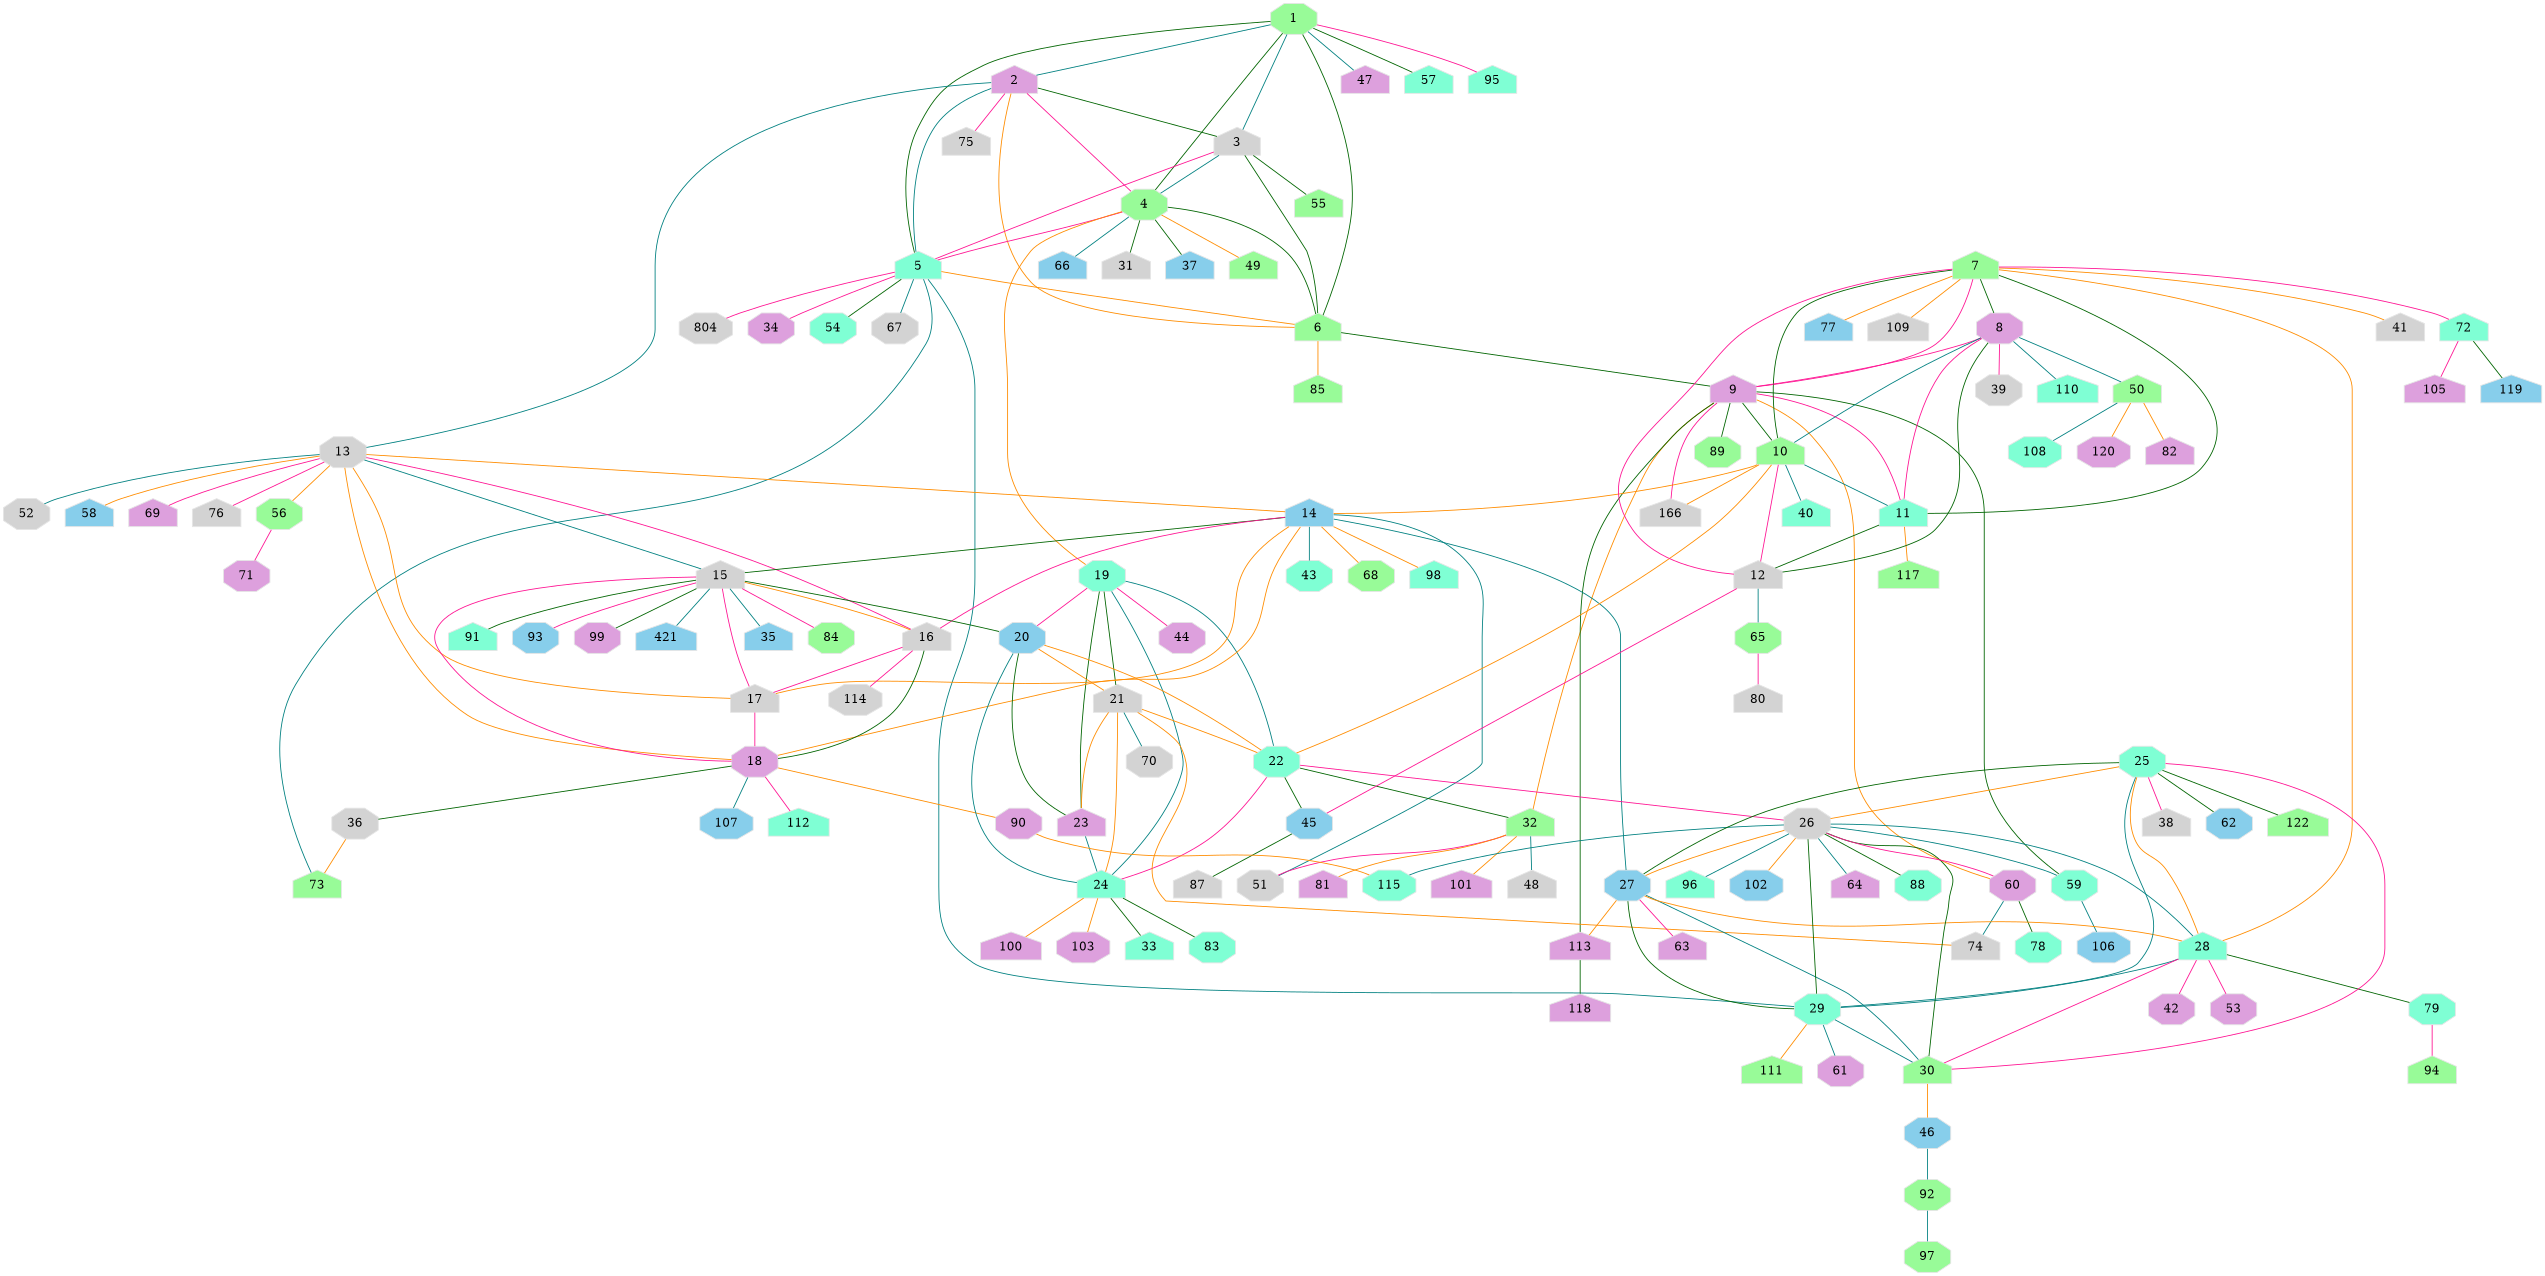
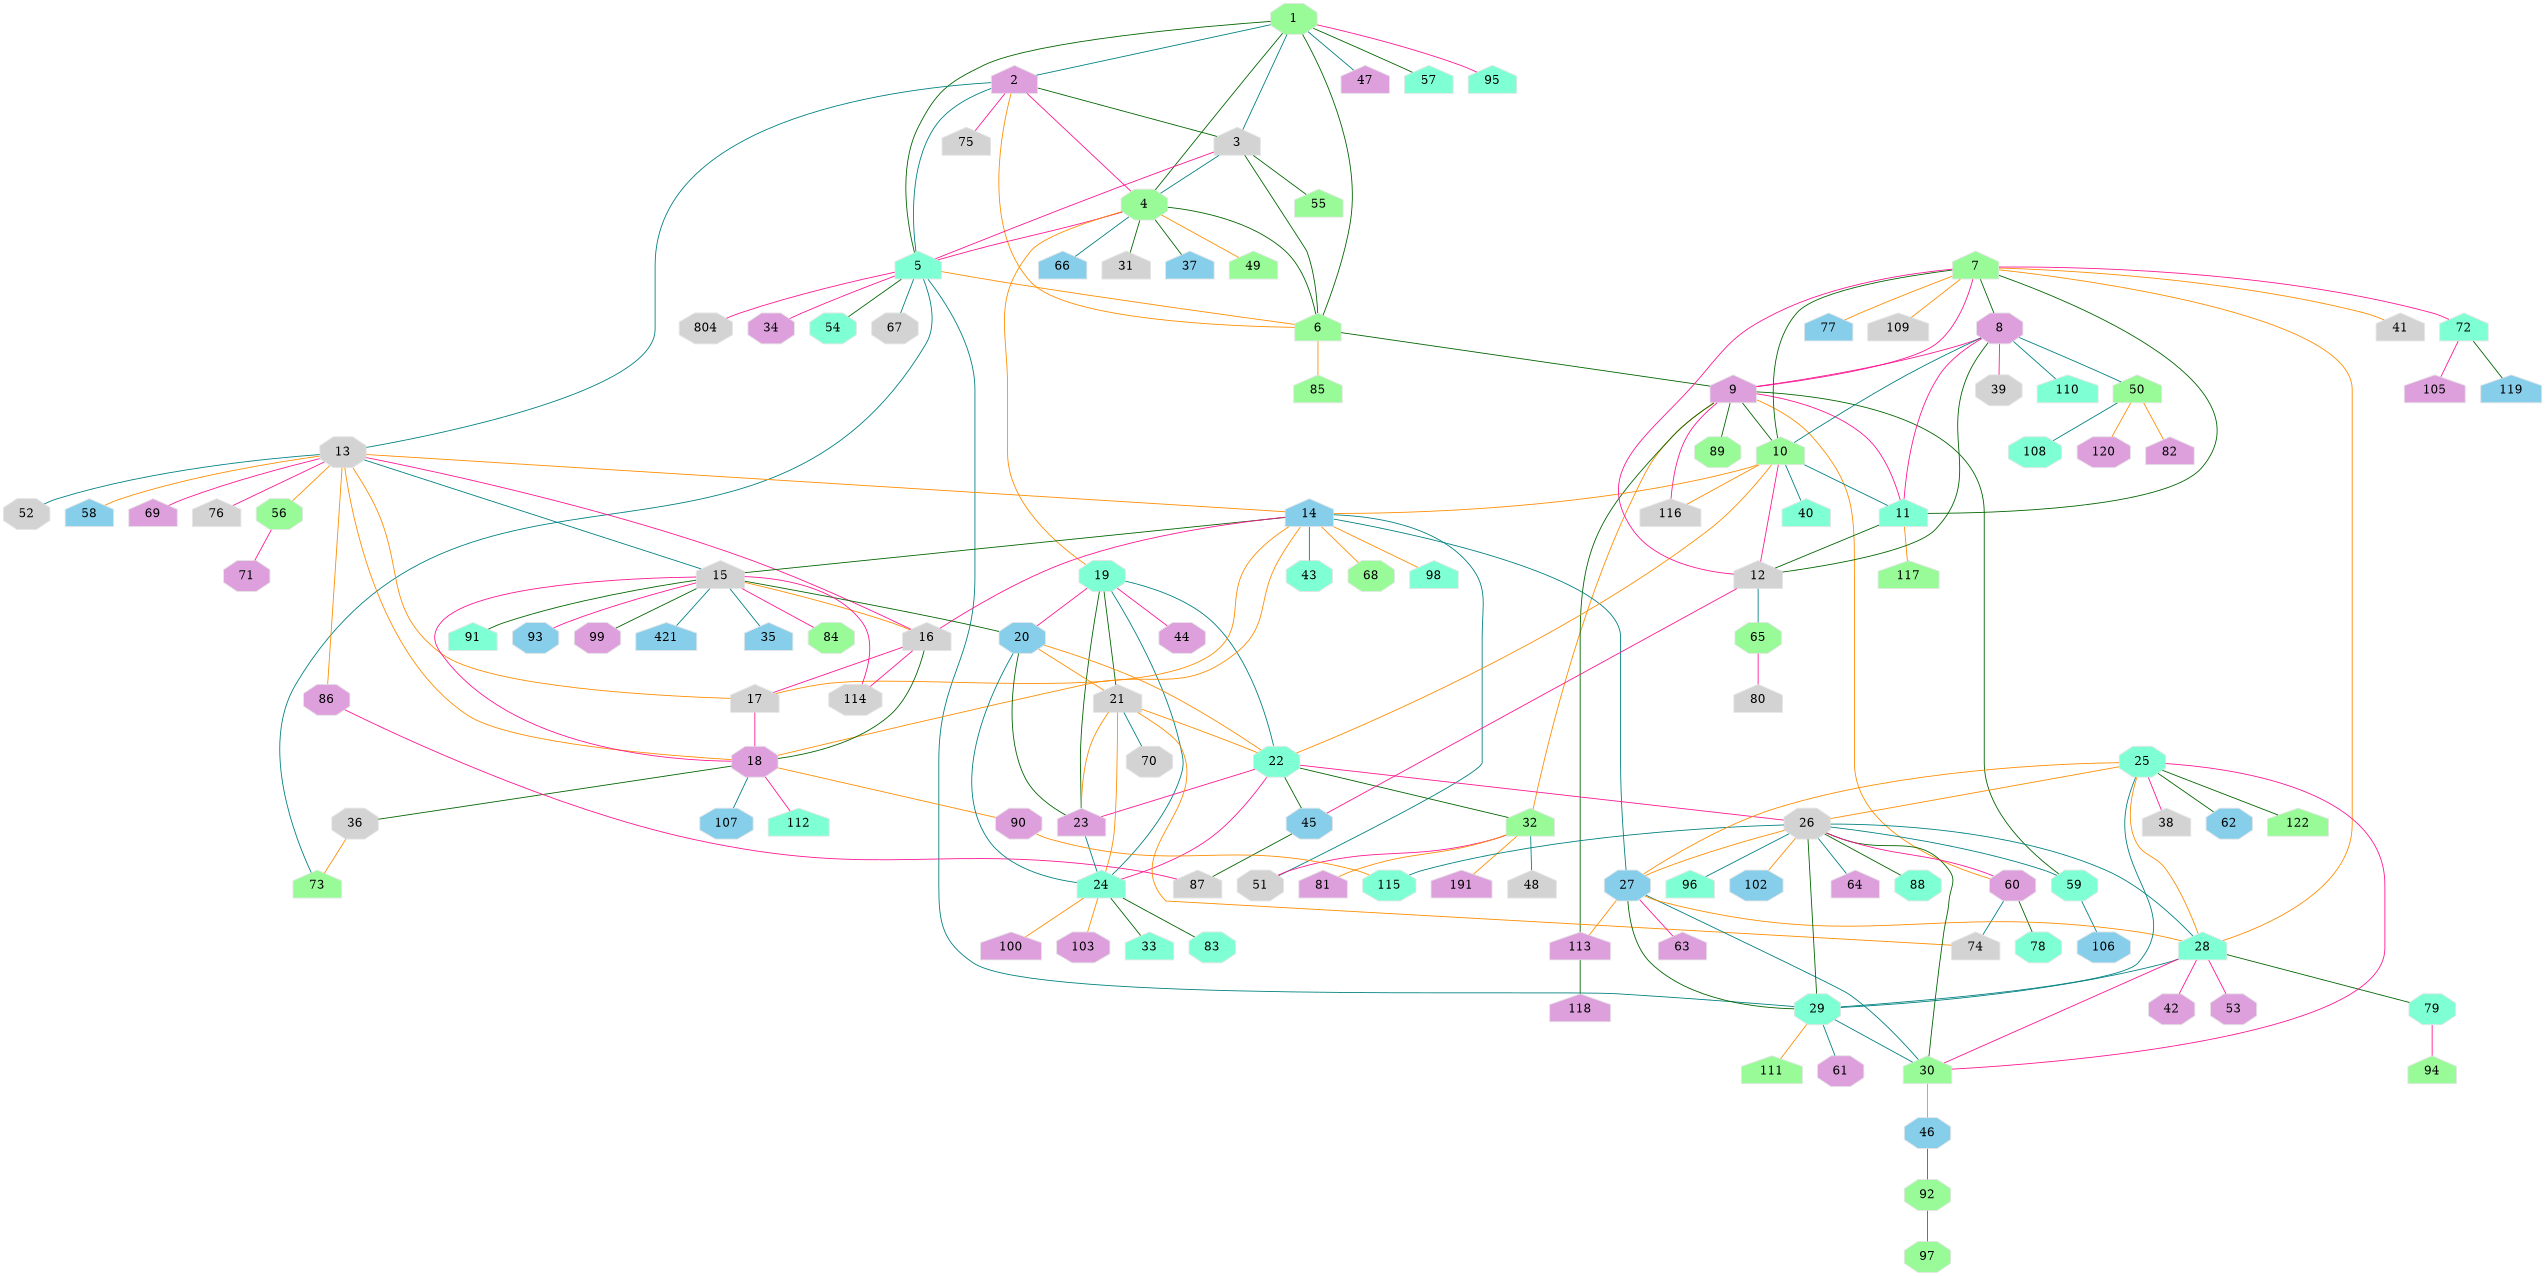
  graph {
    node [color=gray90 fillcolor=plum shape=house style=filled]
    edge [color=darkorange]
    1 [fillcolor=palegreen shape=octagon]
    2
    3 [fillcolor=lightgrey]
    4 [fillcolor=palegreen shape=octagon]
    5 [fillcolor=aquamarine]
    6 [fillcolor=palegreen]
    47
    57 [fillcolor=aquamarine]
    95 [fillcolor=aquamarine]
    13 [fillcolor=lightgrey shape=octagon]
    75 [fillcolor=lightgrey]
    55 [fillcolor=palegreen]
    19 [fillcolor=aquamarine shape=octagon]
    31 [fillcolor=lightgrey]
    37 [fillcolor=skyblue]
    49 [fillcolor=palegreen]
    66 [fillcolor=skyblue]
    29 [fillcolor=aquamarine shape=octagon]
    34 [shape=octagon]
    54 [fillcolor=aquamarine shape=octagon]
    67 [fillcolor=lightgrey shape=octagon]
    73 [fillcolor=palegreen]
    n23 [fillcolor=lightgrey label=804 shape=octagon]
    9
    85 [fillcolor=palegreen]
    14 [fillcolor=skyblue]
    15 [fillcolor=lightgrey]
    16 [fillcolor=lightgrey]
    17 [fillcolor=lightgrey]
    18 [shape=octagon]
    52 [fillcolor=lightgrey shape=octagon]
    56 [fillcolor=palegreen shape=octagon]
    58 [fillcolor=skyblue]
    69
    76 [fillcolor=lightgrey]
+   86 [shape=octagon]
    22 [fillcolor=aquamarine shape=octagon]
    20 [fillcolor=skyblue shape=octagon]
    21 [fillcolor=lightgrey]
    23
    24 [fillcolor=aquamarine]
    44 [shape=octagon]
    30 [fillcolor=palegreen]
    61 [shape=octagon]
    111 [fillcolor=palegreen]
    10 [fillcolor=palegreen]
    11 [fillcolor=aquamarine]
    32 [fillcolor=palegreen]
    59 [fillcolor=aquamarine shape=octagon]
    60 [shape=octagon]
    89 [fillcolor=palegreen shape=octagon]
    113
-   116 [fillcolor=lightgrey label=166]
+   116 [fillcolor=lightgrey]
    7 [fillcolor=palegreen]
    8 [shape=octagon]
    12 [fillcolor=lightgrey]
    28 [fillcolor=aquamarine]
    41 [fillcolor=lightgrey]
    72 [fillcolor=aquamarine]
    77 [fillcolor=skyblue]
    109 [fillcolor=lightgrey]
    39 [fillcolor=lightgrey shape=octagon]
    50 [fillcolor=palegreen]
    110 [fillcolor=aquamarine]
    40 [fillcolor=aquamarine]
    117 [fillcolor=palegreen]
    45 [fillcolor=skyblue shape=octagon]
    65 [fillcolor=palegreen shape=octagon]
    42 [shape=octagon]
    53 [shape=octagon]
    79 [fillcolor=aquamarine shape=octagon]
    105
    119 [fillcolor=skyblue]
    82
    108 [fillcolor=aquamarine shape=octagon]
    120 [shape=octagon]
    51 [fillcolor=lightgrey shape=octagon]
    48 [fillcolor=lightgrey]
    81
-   101
+   101 [label=191]
    106 [fillcolor=skyblue shape=octagon]
    74 [fillcolor=lightgrey]
    78 [fillcolor=aquamarine shape=octagon]
    118
    27 [fillcolor=skyblue shape=octagon]
    43 [fillcolor=aquamarine shape=octagon]
    68 [fillcolor=palegreen shape=octagon]
    98 [fillcolor=aquamarine]
    26 [fillcolor=lightgrey shape=octagon]
    87 [fillcolor=lightgrey]
    80 [fillcolor=lightgrey]
    35 [fillcolor=skyblue]
    84 [fillcolor=palegreen shape=octagon]
    91 [fillcolor=aquamarine]
    93 [fillcolor=skyblue shape=octagon]
    99 [shape=octagon]
    n97 [fillcolor=skyblue label=421]
    114 [fillcolor=lightgrey shape=octagon]
    36 [fillcolor=lightgrey shape=octagon]
    90 [shape=octagon]
    107 [fillcolor=skyblue shape=octagon]
    112 [fillcolor=aquamarine]
    71 [shape=octagon]
    63
    115 [fillcolor=aquamarine shape=octagon]
    70 [fillcolor=lightgrey shape=octagon]
    33 [fillcolor=aquamarine]
    83 [fillcolor=aquamarine shape=octagon]
    100
    103 [shape=octagon]
    64
    88 [fillcolor=aquamarine shape=octagon]
    96 [fillcolor=aquamarine]
    102 [fillcolor=skyblue shape=octagon]
    25 [fillcolor=aquamarine shape=octagon]
    38 [fillcolor=lightgrey]
    62 [fillcolor=skyblue shape=octagon]
    122 [fillcolor=palegreen]
    46 [fillcolor=skyblue shape=octagon]
    94 [fillcolor=palegreen]
    92 [fillcolor=palegreen shape=octagon]
    97 [fillcolor=palegreen shape=octagon]
    1 -- 2 [color=teal]
    1 -- 3 [color=teal]
    1 -- 4 [color=darkgreen]
    1 -- 5 [color=darkgreen]
    1 -- 6 [color=darkgreen]
    1 -- 47 [color=teal]
    1 -- 57 [color=darkgreen]
    1 -- 95 [color=deeppink]
    2 -- 3 [color=darkgreen]
    2 -- 4 [color=deeppink]
    2 -- 5 [color=teal]
    2 -- 6
    2 -- 13 [color=teal]
    2 -- 75 [color=deeppink]
    3 -- 4 [color=teal]
    3 -- 5 [color=deeppink]
    3 -- 6 [color=darkgreen]
    3 -- 55 [color=darkgreen]
    4 -- 5 [color=deeppink]
    4 -- 6 [color=darkgreen]
    4 -- 19
    4 -- 31 [color=darkgreen]
    4 -- 37 [color=darkgreen]
    4 -- 49
    4 -- 66 [color=teal]
    5 -- 6
    5 -- 29 [color=teal]
    5 -- 34 [color=deeppink]
    5 -- 54 [color=darkgreen]
    5 -- 67 [color=teal]
    5 -- 73 [color=teal]
    5 -- n23 [color=deeppink]
    6 -- 9 [color=darkgreen]
    6 -- 85
    13 -- 14
    13 -- 15 [color=teal]
    13 -- 16 [color=deeppink]
    13 -- 17
    13 -- 18
    13 -- 52 [color=teal]
    13 -- 56
    13 -- 58
    13 -- 69 [color=deeppink]
    13 -- 76 [color=deeppink]
+   13 -- 86
    19 -- 22 [color=teal]
    19 -- 20 [color=deeppink]
    19 -- 21 [color=darkgreen]
    19 -- 23 [color=darkgreen]
    19 -- 24 [color=teal]
    19 -- 44 [color=deeppink]
    29 -- 30 [color=teal]
    29 -- 61 [color=teal]
    29 -- 111
    9 -- 10 [color=darkgreen]
    9 -- 11 [color=deeppink]
    9 -- 32
    9 -- 59 [color=darkgreen]
    9 -- 60
    9 -- 89 [color=darkgreen]
    9 -- 113 [color=darkgreen]
    9 -- 116 [color=deeppink]
    14 -- 15 [color=darkgreen]
    14 -- 16 [color=deeppink]
    14 -- 17
    14 -- 18
    14 -- 51 [color=teal]
    14 -- 27 [color=teal]
    14 -- 43 [color=teal]
    14 -- 68
    14 -- 98
    15 -- 16
-   15 -- 17 [color=deeppink]
+   15 -- 114 [color=deeppink]
    15 -- 18 [color=deeppink]
    15 -- 20 [color=darkgreen]
    15 -- 35 [color=teal]
    15 -- 84 [color=deeppink]
    15 -- 91 [color=darkgreen]
    15 -- 93 [color=deeppink]
    15 -- 99 [color=darkgreen]
    15 -- n97 [color=teal]
    16 -- 17 [color=deeppink]
    16 -- 18 [color=darkgreen]
    16 -- 114 [color=deeppink]
    17 -- 18 [color=deeppink]
    18 -- 36 [color=darkgreen]
    18 -- 90
    18 -- 107 [color=teal]
    18 -- 112 [color=deeppink]
    56 -- 71 [color=deeppink]
+   86 -- 87 [color=deeppink]
+   22 -- 23 [color=deeppink]
    22 -- 24 [color=deeppink]
    22 -- 32 [color=darkgreen]
    22 -- 45 [color=darkgreen]
    22 -- 26 [color=deeppink]
    20 -- 22
    20 -- 21
    20 -- 23 [color=darkgreen]
    20 -- 24 [color=teal]
    21 -- 22
    21 -- 23
    21 -- 24
    21 -- 74
    21 -- 70 [color=teal]
    23 -- 24 [color=teal]
    24 -- 33 [color=darkgreen]
    24 -- 83 [color=darkgreen]
    24 -- 100
    24 -- 103
    30 -- 46
    10 -- 14
    10 -- 22
    10 -- 11 [color=teal]
    10 -- 116
    10 -- 12 [color=deeppink]
    10 -- 40 [color=teal]
    11 -- 12 [color=darkgreen]
    11 -- 117
    32 -- 51 [color=deeppink]
    32 -- 48 [color=teal]
    32 -- 81
    32 -- 101
    59 -- 106 [color=teal]
    60 -- 74 [color=teal]
    60 -- 78 [color=darkgreen]
    113 -- 118 [color=darkgreen]
    7 -- 9 [color=deeppink]
    7 -- 10 [color=darkgreen]
    7 -- 11 [color=darkgreen]
    7 -- 8 [color=darkgreen]
    7 -- 12 [color=deeppink]
    7 -- 28
    7 -- 41
    7 -- 72 [color=deeppink]
    7 -- 77
    7 -- 109
    8 -- 9 [color=deeppink]
    8 -- 10 [color=teal]
    8 -- 11 [color=deeppink]
    8 -- 12 [color=darkgreen]
    8 -- 39 [color=deeppink]
    8 -- 50 [color=teal]
    8 -- 110 [color=teal]
    12 -- 45 [color=deeppink]
    12 -- 65 [color=teal]
    28 -- 29 [color=teal]
    28 -- 30 [color=deeppink]
    28 -- 42 [color=deeppink]
    28 -- 53 [color=deeppink]
    28 -- 79 [color=darkgreen]
    72 -- 105 [color=deeppink]
    72 -- 119 [color=darkgreen]
    50 -- 82
    50 -- 108 [color=teal]
    50 -- 120
    45 -- 87 [color=darkgreen]
    65 -- 80 [color=deeppink]
    79 -- 94 [color=deeppink]
    27 -- 29 [color=darkgreen]
    27 -- 30 [color=teal]
    27 -- 113
    27 -- 28
    27 -- 63 [color=deeppink]
    26 -- 29 [color=darkgreen]
    26 -- 30 [color=darkgreen]
    26 -- 59 [color=teal]
    26 -- 60 [color=deeppink]
    26 -- 28 [color=teal]
    26 -- 27
    26 -- 115 [color=teal]
    26 -- 64 [color=teal]
    26 -- 88 [color=darkgreen]
    26 -- 96 [color=teal]
    26 -- 102
    36 -- 73
    90 -- 115
    25 -- 29 [color=teal]
    25 -- 30 [color=deeppink]
    25 -- 28
-   25 -- 27 [color=darkgreen]
+   25 -- 27
    25 -- 26
    25 -- 38 [color=deeppink]
    25 -- 62 [color=darkgreen]
    25 -- 122 [color=darkgreen]
    46 -- 92 [color=teal]
    92 -- 97 [color=teal]
  }
